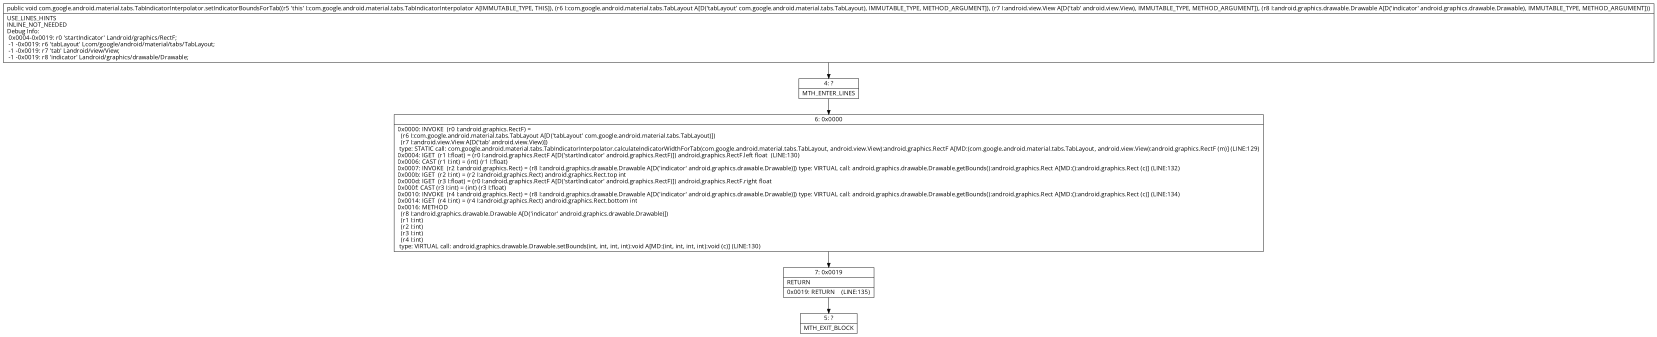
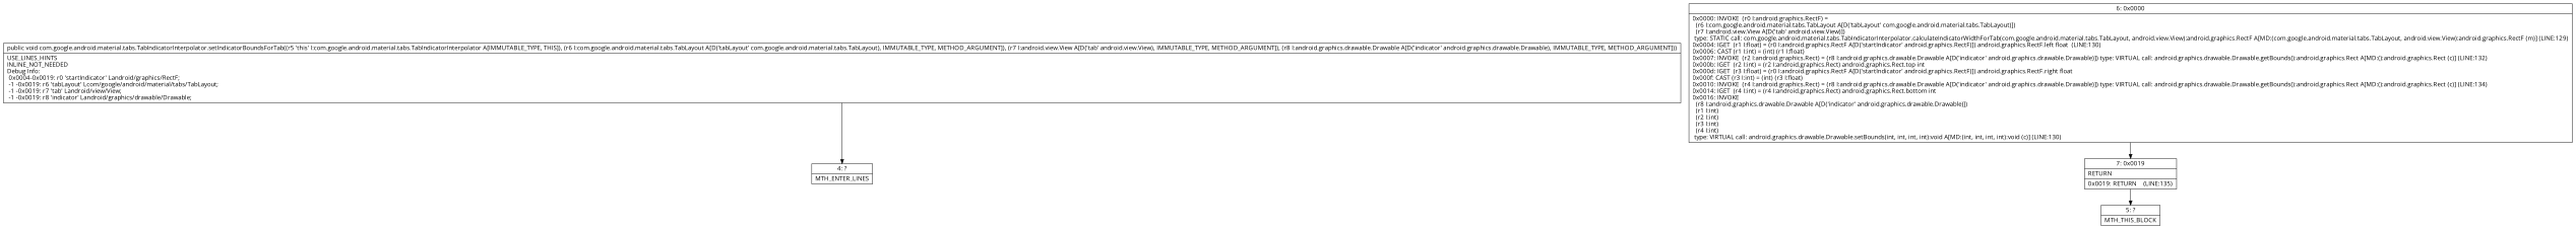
  digraph {
    fontname="Open Sans"
    node [fontname="Open Sans" shape=record]
    edge [fontname="Open Sans"]
    n1 [label="{4\:\ ?|MTH_ENTER_LINES\l}"]
-   n2 [label="{6\:\ 0x0000|0x0000: INVOKE  (r0 I:android.graphics.RectF) = \l  (r6 I:com.google.android.material.tabs.TabLayout A[D('tabLayout' com.google.android.material.tabs.TabLayout)])\l  (r7 I:android.view.View A[D('tab' android.view.View)])\l type: STATIC call: com.google.android.material.tabs.TabIndicatorInterpolator.calculateIndicatorWidthForTab(com.google.android.material.tabs.TabLayout, android.view.View):android.graphics.RectF A[MD:(com.google.android.material.tabs.TabLayout, android.view.View):android.graphics.RectF (m)] (LINE:129)\l0x0004: IGET  (r1 I:float) = (r0 I:android.graphics.RectF A[D('startIndicator' android.graphics.RectF)]) android.graphics.RectF.left float  (LINE:130)\l0x0006: CAST (r1 I:int) = (int) (r1 I:float) \l0x0007: INVOKE  (r2 I:android.graphics.Rect) = (r8 I:android.graphics.drawable.Drawable A[D('indicator' android.graphics.drawable.Drawable)]) type: VIRTUAL call: android.graphics.drawable.Drawable.getBounds():android.graphics.Rect A[MD:():android.graphics.Rect (c)] (LINE:132)\l0x000b: IGET  (r2 I:int) = (r2 I:android.graphics.Rect) android.graphics.Rect.top int \l0x000d: IGET  (r3 I:float) = (r0 I:android.graphics.RectF A[D('startIndicator' android.graphics.RectF)]) android.graphics.RectF.right float \l0x000f: CAST (r3 I:int) = (int) (r3 I:float) \l0x0010: INVOKE  (r4 I:android.graphics.Rect) = (r8 I:android.graphics.drawable.Drawable A[D('indicator' android.graphics.drawable.Drawable)]) type: VIRTUAL call: android.graphics.drawable.Drawable.getBounds():android.graphics.Rect A[MD:():android.graphics.Rect (c)] (LINE:134)\l0x0014: IGET  (r4 I:int) = (r4 I:android.graphics.Rect) android.graphics.Rect.bottom int \l0x0016: METHOD  \l  (r8 I:android.graphics.drawable.Drawable A[D('indicator' android.graphics.drawable.Drawable)])\l  (r1 I:int)\l  (r2 I:int)\l  (r3 I:int)\l  (r4 I:int)\l type: VIRTUAL call: android.graphics.drawable.Drawable.setBounds(int, int, int, int):void A[MD:(int, int, int, int):void (c)] (LINE:130)\l}"]
+   n2 [label="{6\:\ 0x0000|0x0000: INVOKE  (r0 I:android.graphics.RectF) = \l  (r6 I:com.google.android.material.tabs.TabLayout A[D('tabLayout' com.google.android.material.tabs.TabLayout)])\l  (r7 I:android.view.View A[D('tab' android.view.View)])\l type: STATIC call: com.google.android.material.tabs.TabIndicatorInterpolator.calculateIndicatorWidthForTab(com.google.android.material.tabs.TabLayout, android.view.View):android.graphics.RectF A[MD:(com.google.android.material.tabs.TabLayout, android.view.View):android.graphics.RectF (m)] (LINE:129)\l0x0004: IGET  (r1 I:float) = (r0 I:android.graphics.RectF A[D('startIndicator' android.graphics.RectF)]) android.graphics.RectF.left float  (LINE:130)\l0x0006: CAST (r1 I:int) = (int) (r1 I:float) \l0x0007: INVOKE  (r2 I:android.graphics.Rect) = (r8 I:android.graphics.drawable.Drawable A[D('indicator' android.graphics.drawable.Drawable)]) type: VIRTUAL call: android.graphics.drawable.Drawable.getBounds():android.graphics.Rect A[MD:():android.graphics.Rect (c)] (LINE:132)\l0x000b: IGET  (r2 I:int) = (r2 I:android.graphics.Rect) android.graphics.Rect.top int \l0x000d: IGET  (r3 I:float) = (r0 I:android.graphics.RectF A[D('startIndicator' android.graphics.RectF)]) android.graphics.RectF.right float \l0x000f: CAST (r3 I:int) = (int) (r3 I:float) \l0x0010: INVOKE  (r4 I:android.graphics.Rect) = (r8 I:android.graphics.drawable.Drawable A[D('indicator' android.graphics.drawable.Drawable)]) type: VIRTUAL call: android.graphics.drawable.Drawable.getBounds():android.graphics.Rect A[MD:():android.graphics.Rect (c)] (LINE:134)\l0x0014: IGET  (r4 I:int) = (r4 I:android.graphics.Rect) android.graphics.Rect.bottom int \l0x0016: INVOKE  \l  (r8 I:android.graphics.drawable.Drawable A[D('indicator' android.graphics.drawable.Drawable)])\l  (r1 I:int)\l  (r2 I:int)\l  (r3 I:int)\l  (r4 I:int)\l type: VIRTUAL call: android.graphics.drawable.Drawable.setBounds(int, int, int, int):void A[MD:(int, int, int, int):void (c)] (LINE:130)\l}"]
    n3 [label="{7\:\ 0x0019|RETURN\l|0x0019: RETURN    (LINE:135)\l}"]
-   n4 [label="{5\:\ ?|MTH_EXIT_BLOCK\l}"]
+   n4 [label="{5\:\ ?|MTH_THIS_BLOCK\l}"]
    n5 [label="{public void com.google.android.material.tabs.TabIndicatorInterpolator.setIndicatorBoundsForTab((r5 'this' I:com.google.android.material.tabs.TabIndicatorInterpolator A[IMMUTABLE_TYPE, THIS]), (r6 I:com.google.android.material.tabs.TabLayout A[D('tabLayout' com.google.android.material.tabs.TabLayout), IMMUTABLE_TYPE, METHOD_ARGUMENT]), (r7 I:android.view.View A[D('tab' android.view.View), IMMUTABLE_TYPE, METHOD_ARGUMENT]), (r8 I:android.graphics.drawable.Drawable A[D('indicator' android.graphics.drawable.Drawable), IMMUTABLE_TYPE, METHOD_ARGUMENT]))  | USE_LINES_HINTS\lINLINE_NOT_NEEDED\lDebug Info:\l  0x0004\-0x0019: r0 'startIndicator' Landroid\/graphics\/RectF;\l  \-1 \-0x0019: r6 'tabLayout' Lcom\/google\/android\/material\/tabs\/TabLayout;\l  \-1 \-0x0019: r7 'tab' Landroid\/view\/View;\l  \-1 \-0x0019: r8 'indicator' Landroid\/graphics\/drawable\/Drawable;\l}"]
-   n1 -> n2
    n2 -> n3
    n3 -> n4
    n5 -> n1
  }
